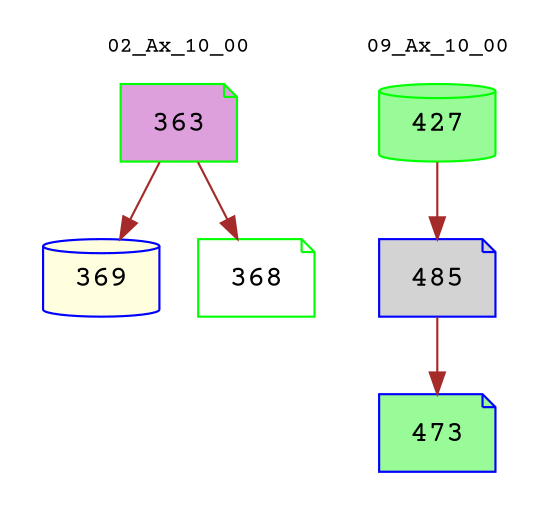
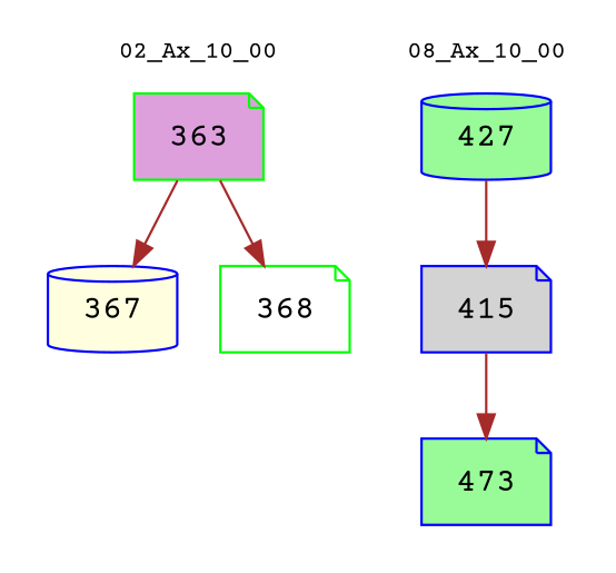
  digraph {
    fontname="Courier Prime"
    node [color=green fillcolor=palegreen fontname="Courier Prime" shape=note style=filled]
    edge [color=brown fontname="Courier Prime"]
    n1 [fillcolor=plum label=363]
-   n2 [color=blue fillcolor=lightyellow label=369 shape=cylinder]
+   n2 [color=blue fillcolor=lightyellow label=367 shape=cylinder]
    n3 [fillcolor=white label=368]
-   n4 [label=427 shape=cylinder]
-   n5 [color=blue fillcolor=lightgrey label=485]
+   n4 [color=blue label=427 shape=cylinder]
+   n5 [color=blue fillcolor=lightgrey label=415]
    n6 [color=blue label=473]
    subgraph cluster_1 {
      color=white
      fontsize=10
      label="02_Ax_10_00"
      n1
      n2
      n3
    }
    subgraph cluster_2 {
      color=white
      fontsize=10
-     label="09_Ax_10_00"
+     label="08_Ax_10_00"
      n4
      n5
      n6
    }
    n1 -> n2
    n1 -> n3
    n4 -> n5
    n5 -> n6
  }
